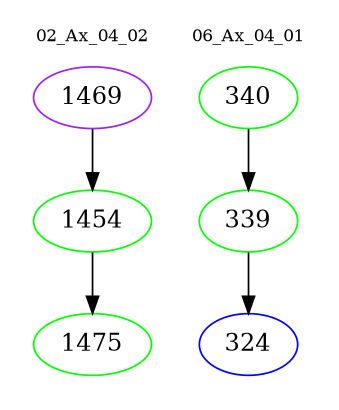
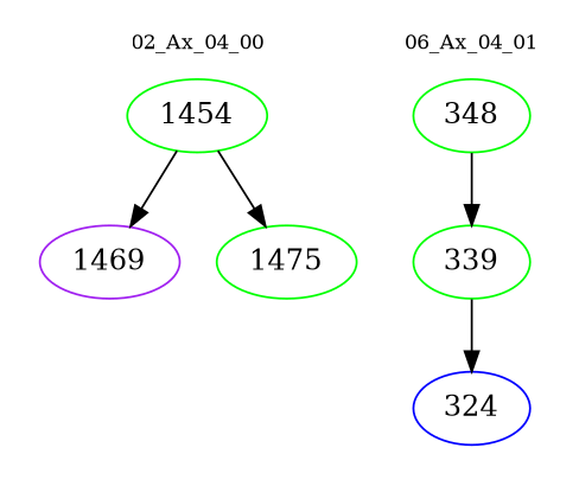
  digraph {
    node [color=green]
    edge [color=black]
    n1 [label=1454]
    n2 [color=purple label=1469]
    n3 [label=1475]
    n4 [label=339]
    n5 [color=blue label=324]
-   n6 [label=340]
+   n6 [label=348]
    subgraph cluster_1 {
      color=white
      fontsize=10
-     label="02_Ax_04_02"
+     label="02_Ax_04_00"
      n1
      n2
      n3
    }
    subgraph cluster_2 {
      color=white
      fontsize=10
      label="06_Ax_04_01"
      n4
      n5
      n6
    }
-   n2 -> n1
+   n1 -> n2
    n1 -> n3
    n4 -> n5
    n6 -> n4
  }
